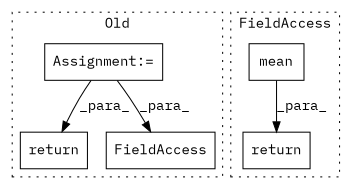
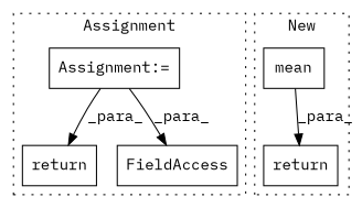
  digraph {
    fontname="IBM Plex Mono"
    node [a=41 fontname="IBM Plex Mono" l=12 shape=box]
    edge [fontname="IBM Plex Mono"]
    n1 [label=return s=8057]
    n2 [a=7 l=1 label="Assignment:=" s=7726]
    n3 [a=22 label=FieldAccess s=8038]
    n4 [a=32 l="5,1" label=mean s="7644,7650"]
    n5 [label=return s=7673]
    subgraph cluster_1 {
-     label=Old
+     label=Assignment
      style=dotted
      n1
      n2
      n3
    }
    subgraph cluster_2 {
-     label=FieldAccess
+     label=New
      style=dotted
      n4
      n5
    }
    n2 -> n1 [label=_para_]
    n2 -> n3 [label=_para_]
    n4 -> n5 [label=_para_]
  }
